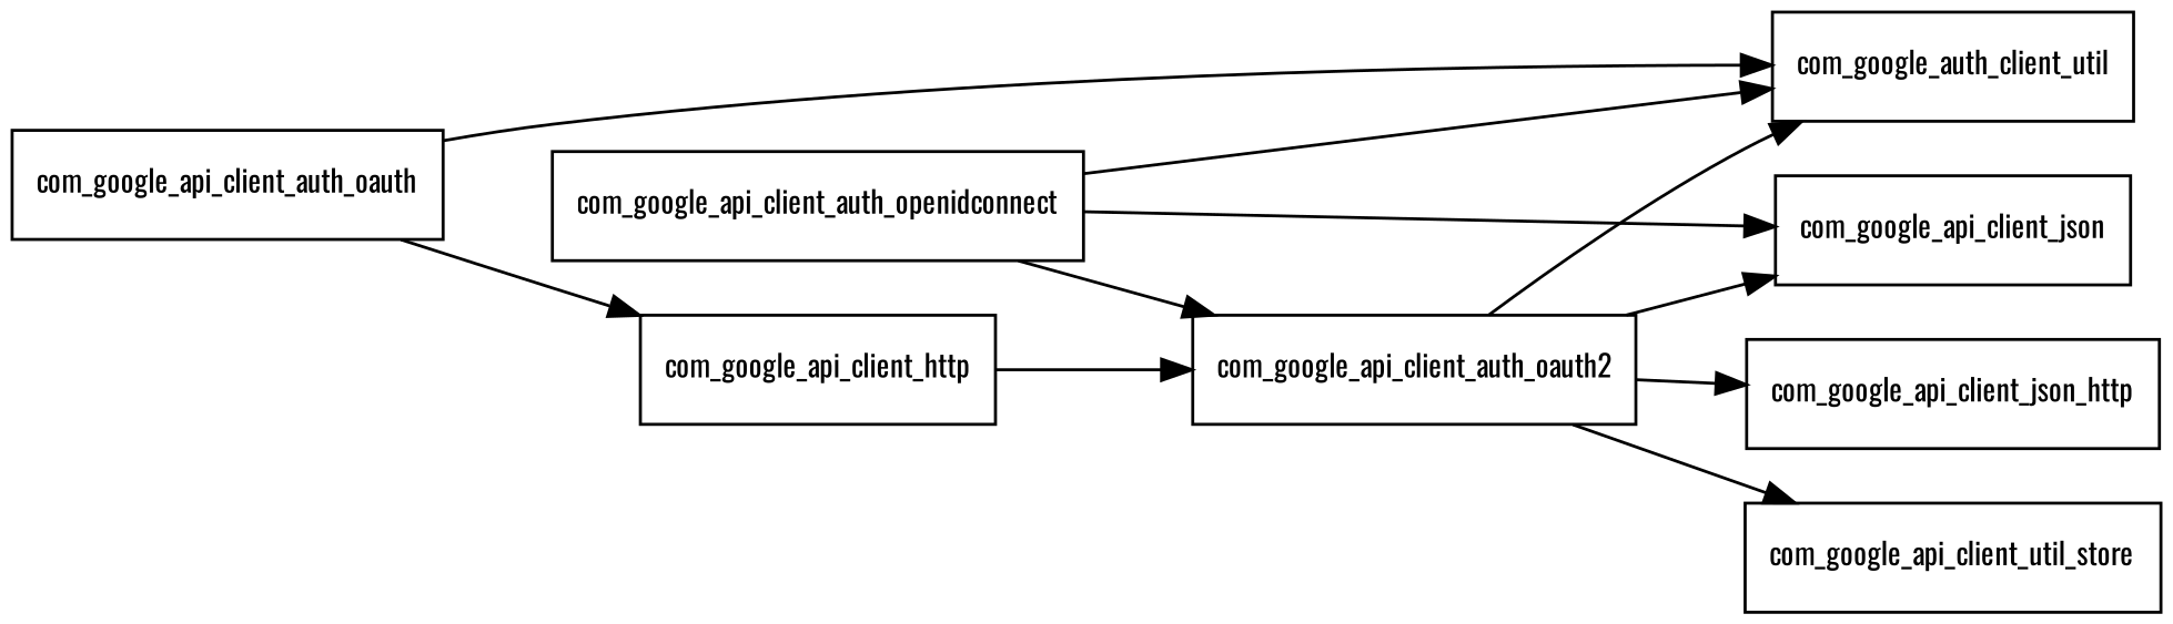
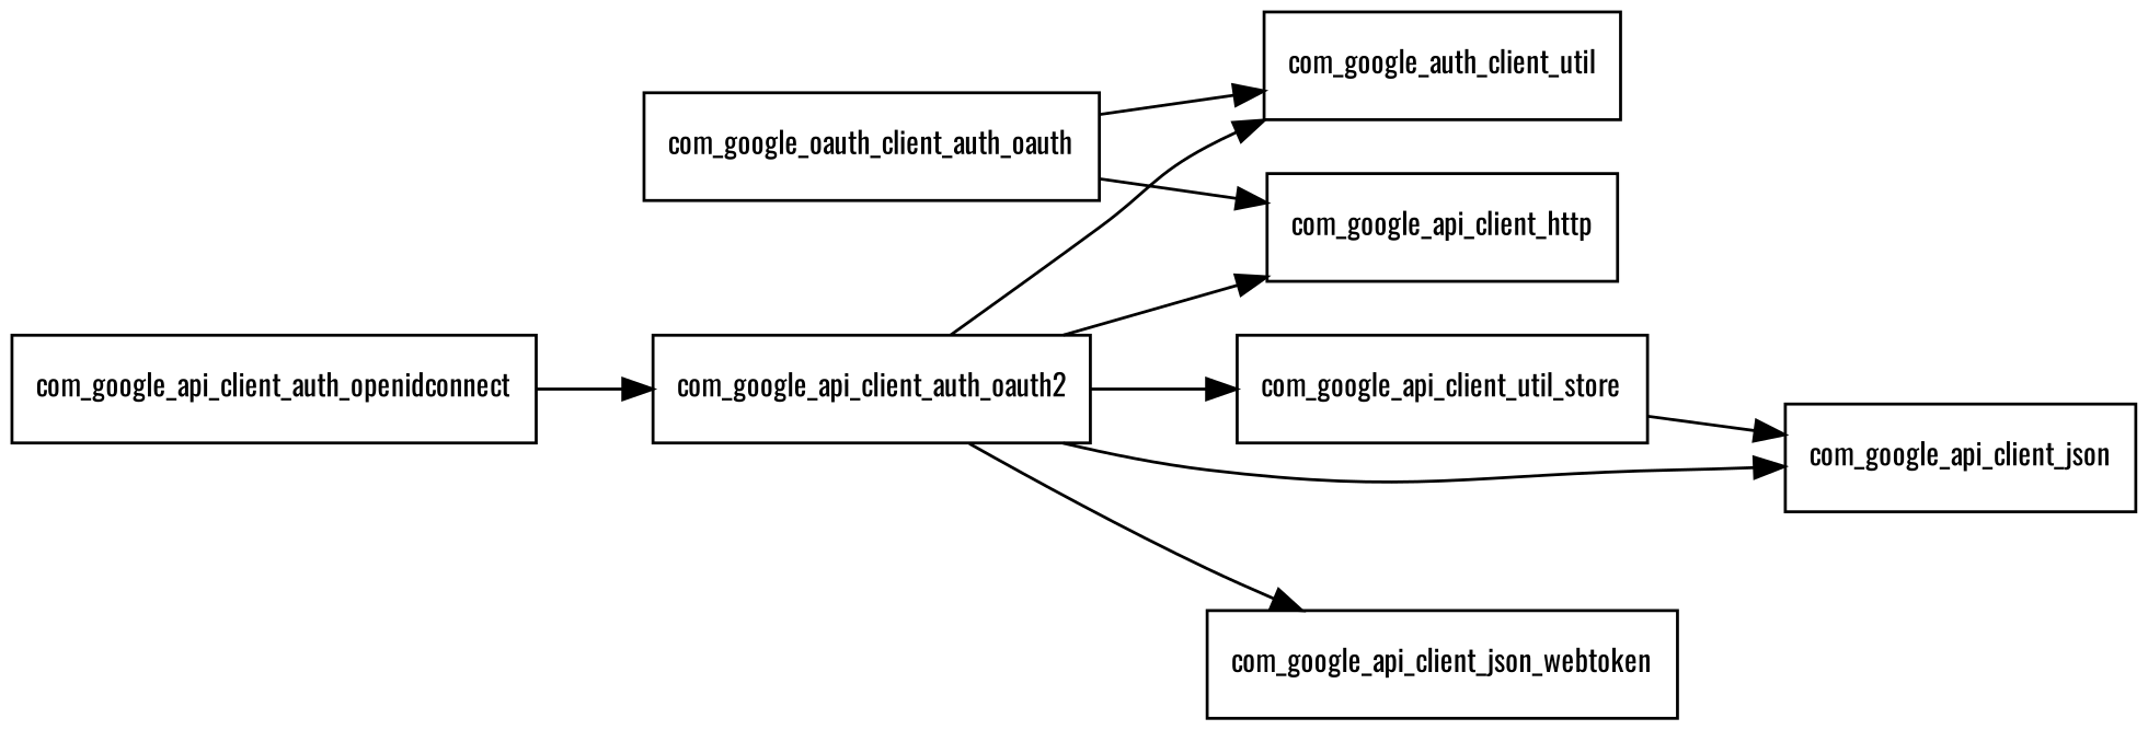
  digraph {
    fontname=Oswald
    rankdir=LR
    node [fontname=Oswald fontsize=10.0 shape=box]
    edge [fontname=Oswald]
-   com_google_api_client_auth_oauth
+   com_google_api_client_auth_oauth [label=com_google_oauth_client_auth_oauth]
    com_google_api_client_http
    n3 [label=com_google_auth_client_util]
    com_google_api_client_auth_oauth2
    com_google_api_client_json
    com_google_api_client_util_store
-   com_google_api_client_json_webtoken [label=com_google_api_client_json_http]
+   com_google_api_client_json_webtoken
    com_google_api_client_auth_openidconnect
    com_google_api_client_auth_oauth -> com_google_api_client_http
    com_google_api_client_auth_oauth -> n3
-   com_google_api_client_http -> com_google_api_client_auth_oauth2
+   com_google_api_client_auth_oauth2 -> com_google_api_client_http
    com_google_api_client_auth_oauth2 -> n3
    com_google_api_client_auth_oauth2 -> com_google_api_client_json
    com_google_api_client_auth_oauth2 -> com_google_api_client_util_store
    com_google_api_client_auth_oauth2 -> com_google_api_client_json_webtoken
-   com_google_api_client_auth_openidconnect -> n3
    com_google_api_client_auth_openidconnect -> com_google_api_client_auth_oauth2
-   com_google_api_client_auth_openidconnect -> com_google_api_client_json
+   com_google_api_client_util_store -> com_google_api_client_json
  }
